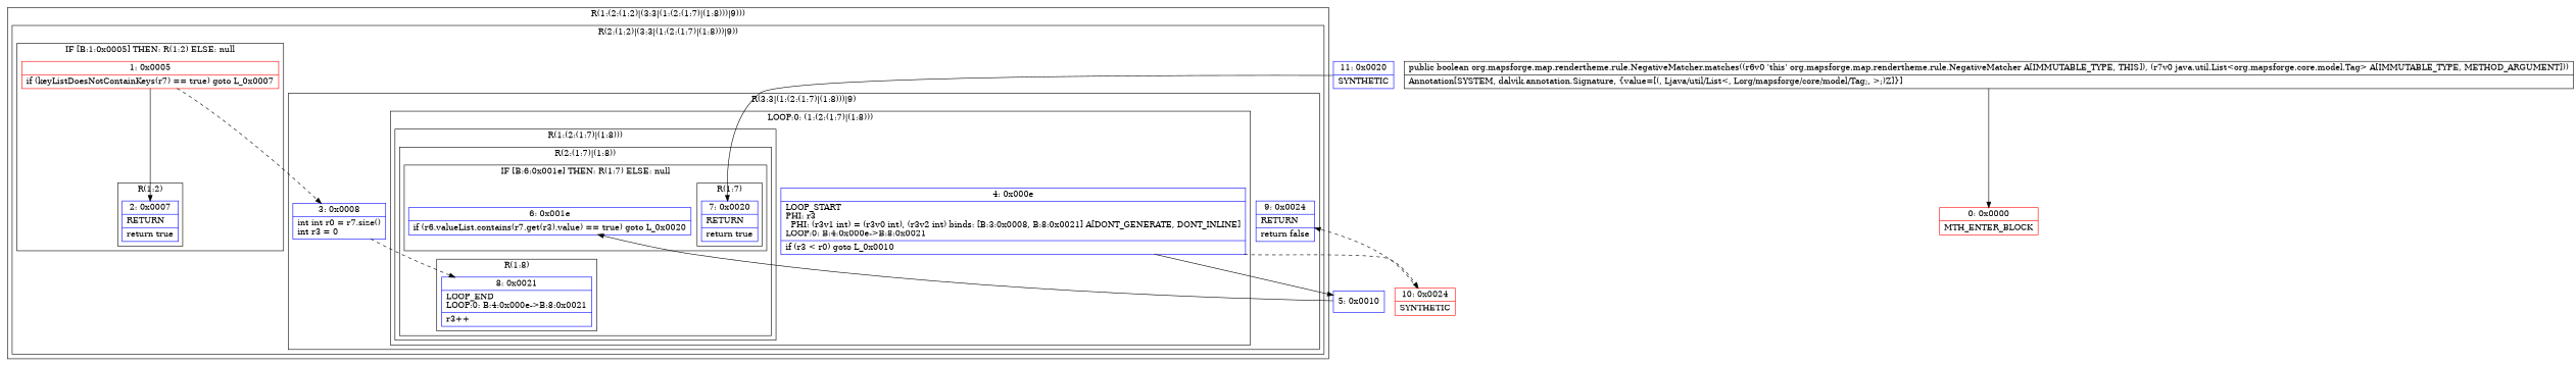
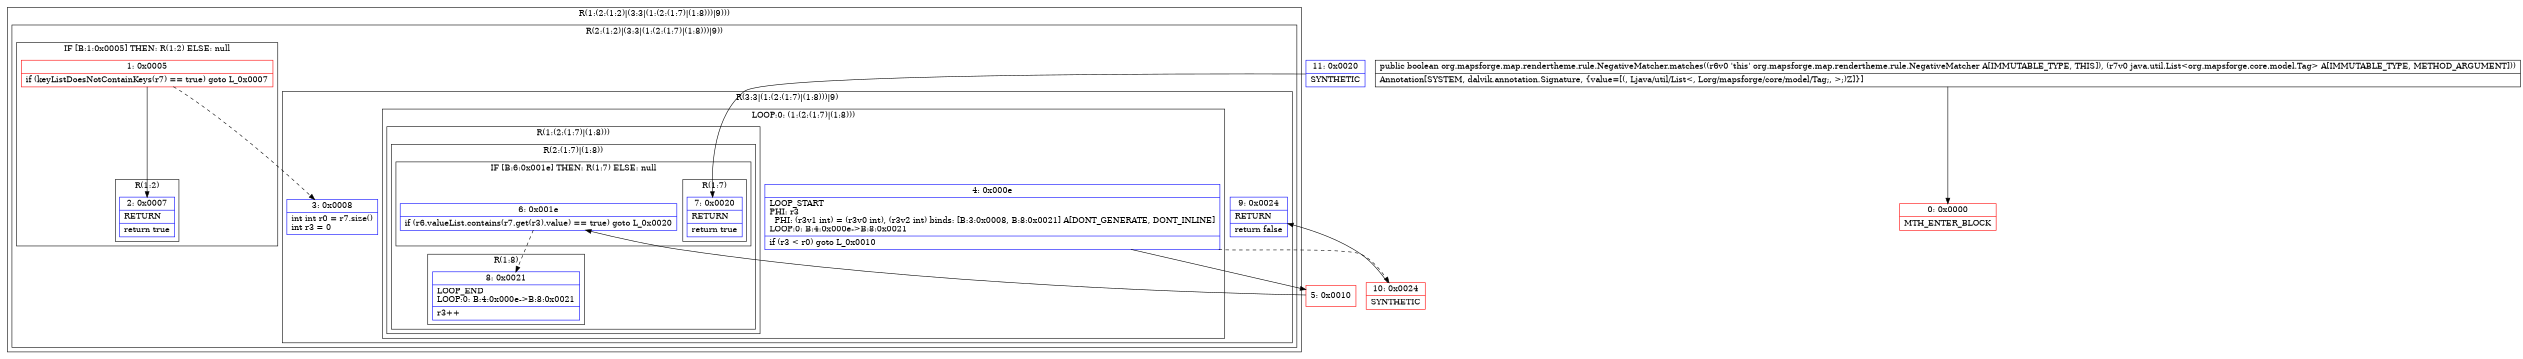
  digraph {
    node [color=blue shape=record]
    n1 [label="{2\:\ 0x0007|RETURN\l|return true\l}"]
    n2 [color=red label="{1\:\ 0x0005|if (keyListDoesNotContainKeys(r7) == true) goto L_0x0007\l}"]
    n3 [label="{7\:\ 0x0020|RETURN\l|return true\l}"]
    n4 [label="{6\:\ 0x001e|if (r6.valueList.contains(r7.get(r3).value) == true) goto L_0x0020\l}"]
    n5 [label="{8\:\ 0x0021|LOOP_END\lLOOP:0: B:4:0x000e\-\>B:8:0x0021\l|r3++\l}"]
    n6 [label="{4\:\ 0x000e|LOOP_START\lPHI: r3 \l  PHI: (r3v1 int) = (r3v0 int), (r3v2 int) binds: [B:3:0x0008, B:8:0x0021] A[DONT_GENERATE, DONT_INLINE]\lLOOP:0: B:4:0x000e\-\>B:8:0x0021\l|if (r3 \< r0) goto L_0x0010\l}"]
    n7 [label="{3\:\ 0x0008|int int r0 = r7.size()\lint r3 = 0\l}"]
    n8 [label="{9\:\ 0x0024|RETURN\l|return false\l}"]
-   n9 [label="{5\:\ 0x0010}"]
+   n9 [color=red label="{5\:\ 0x0010}"]
    n10 [color=red label="{10\:\ 0x0024|SYNTHETIC\l}"]
    n11 [label="{11\:\ 0x0020|SYNTHETIC\l}"]
    n12 [color=red label="{0\:\ 0x0000|MTH_ENTER_BLOCK\l}"]
    n13 [label="{public boolean org.mapsforge.map.rendertheme.rule.NegativeMatcher.matches((r6v0 'this' org.mapsforge.map.rendertheme.rule.NegativeMatcher A[IMMUTABLE_TYPE, THIS]), (r7v0 java.util.List\<org.mapsforge.core.model.Tag\> A[IMMUTABLE_TYPE, METHOD_ARGUMENT]))  | Annotation[SYSTEM, dalvik.annotation.Signature, \{value=[(, Ljava\/util\/List\<, Lorg\/mapsforge\/core\/model\/Tag;, \>;)Z]\}]\l}" color=""]
    subgraph cluster_1 {
      label="R(1:(2:(1:2)|(3:3|(1:(2:(1:7)|(1:8)))|9)))"
      subgraph cluster_2 {
        label="R(2:(1:2)|(3:3|(1:(2:(1:7)|(1:8)))|9))"
        subgraph cluster_3 {
          label="IF [B:1:0x0005] THEN: R(1:2) ELSE: null"
          n2
          subgraph cluster_4 {
            label="R(1:2)"
            n1
          }
        }
        subgraph cluster_5 {
          label="R(3:3|(1:(2:(1:7)|(1:8)))|9)"
          n7
          n8
          subgraph cluster_6 {
            label="LOOP:0: (1:(2:(1:7)|(1:8)))"
            n6
            subgraph cluster_7 {
              label="R(1:(2:(1:7)|(1:8)))"
              subgraph cluster_8 {
                label="R(2:(1:7)|(1:8))"
                subgraph cluster_9 {
                  label="IF [B:6:0x001e] THEN: R(1:7) ELSE: null"
                  n4
                  subgraph cluster_10 {
                    label="R(1:7)"
                    n3
                  }
                }
                subgraph cluster_11 {
                  label="R(1:8)"
                  n5
                }
              }
            }
          }
        }
      }
    }
    n2 -> n1
    n2 -> n7 [style=dashed]
-   n7 -> n5 [style=dashed]
+   n4 -> n5 [style=dashed]
    n6 -> n9
    n6 -> n10 [style=dashed]
    n9 -> n4
-   n10 -> n8 [style=dashed]
+   n10 -> n8
    n11 -> n3
    n13 -> n12
  }
